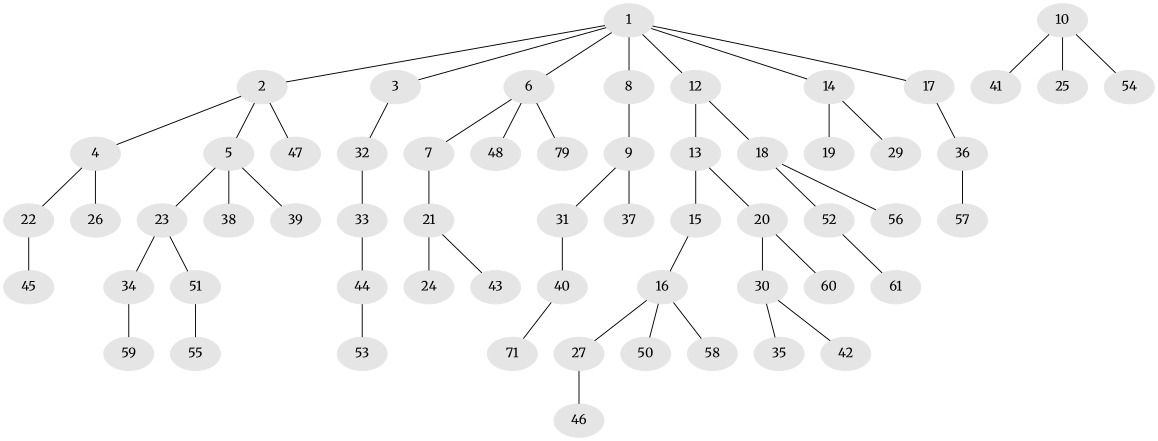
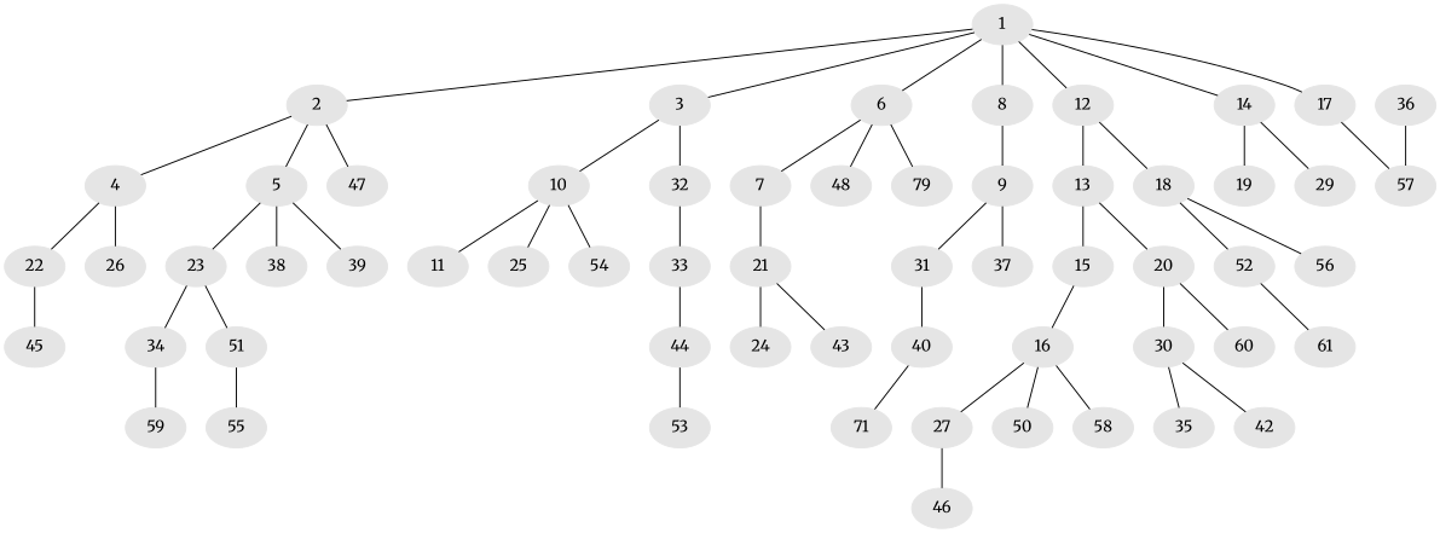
  graph {
    fontname=Merriweather
    node [color=gray90 fontname=Merriweather style=filled]
    edge [fontname=Merriweather]
    1
    2
    3
    6
    8
    12
    14
    17
    4
    5
    47
    10
    32
    7
    48
    n16 [label=79]
    9
    13
    18
    19
    29
    36
    22
    26
    23
    38
    39
-   11 [label=41]
+   11
    25
    54
    33
    45
    34
    51
    21
    24
    43
    31
    37
    40
    15
    20
    52
    56
    16
    30
    60
    27
    50
    58
    46
    57
    61
    35
    42
    59
    55
    n58 [label=71]
    44
    53
    1 -- 2
    1 -- 3
    1 -- 6
    1 -- 8
    1 -- 12
    1 -- 14
    1 -- 17
    2 -- 4
    2 -- 5
    2 -- 47
+   3 -- 10
    3 -- 32
    6 -- 7
    6 -- 48
    6 -- n16
    8 -- 9
    12 -- 13
    12 -- 18
    14 -- 19
    14 -- 29
-   17 -- 36
+   17 -- 57
    4 -- 22
    4 -- 26
    5 -- 23
    5 -- 38
    5 -- 39
    10 -- 11
    10 -- 25
    10 -- 54
    32 -- 33
    7 -- 21
    9 -- 31
    9 -- 37
    13 -- 15
    13 -- 20
    18 -- 52
    18 -- 56
    36 -- 57
    22 -- 45
    23 -- 34
    23 -- 51
    33 -- 44
    34 -- 59
    51 -- 55
    21 -- 24
    21 -- 43
    31 -- 40
    40 -- n58
    15 -- 16
    20 -- 30
    20 -- 60
    52 -- 61
    16 -- 27
    16 -- 50
    16 -- 58
    30 -- 35
    30 -- 42
    27 -- 46
    44 -- 53
  }
